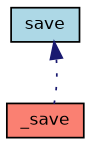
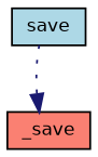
  digraph {
    rankdir=TB
    node [color=black fontname=Helvetica fontsize=10 shape=record style=filled]
    n1 [fillcolor=lightblue fontcolor=black height=0.2 label=save width=0.4]
    n2 [fillcolor=salmon height=0.2 label=_save width=0.4]
-   n2 -> n1 [color=midnightblue fontname=Helvetica fontsize=10 labelfontname=Helvetica labelfontsize=10 style=dotted]
+   n1 -> n2 [color=midnightblue fontname=Helvetica fontsize=10 labelfontname=Helvetica labelfontsize=10 style=dotted]
  }
